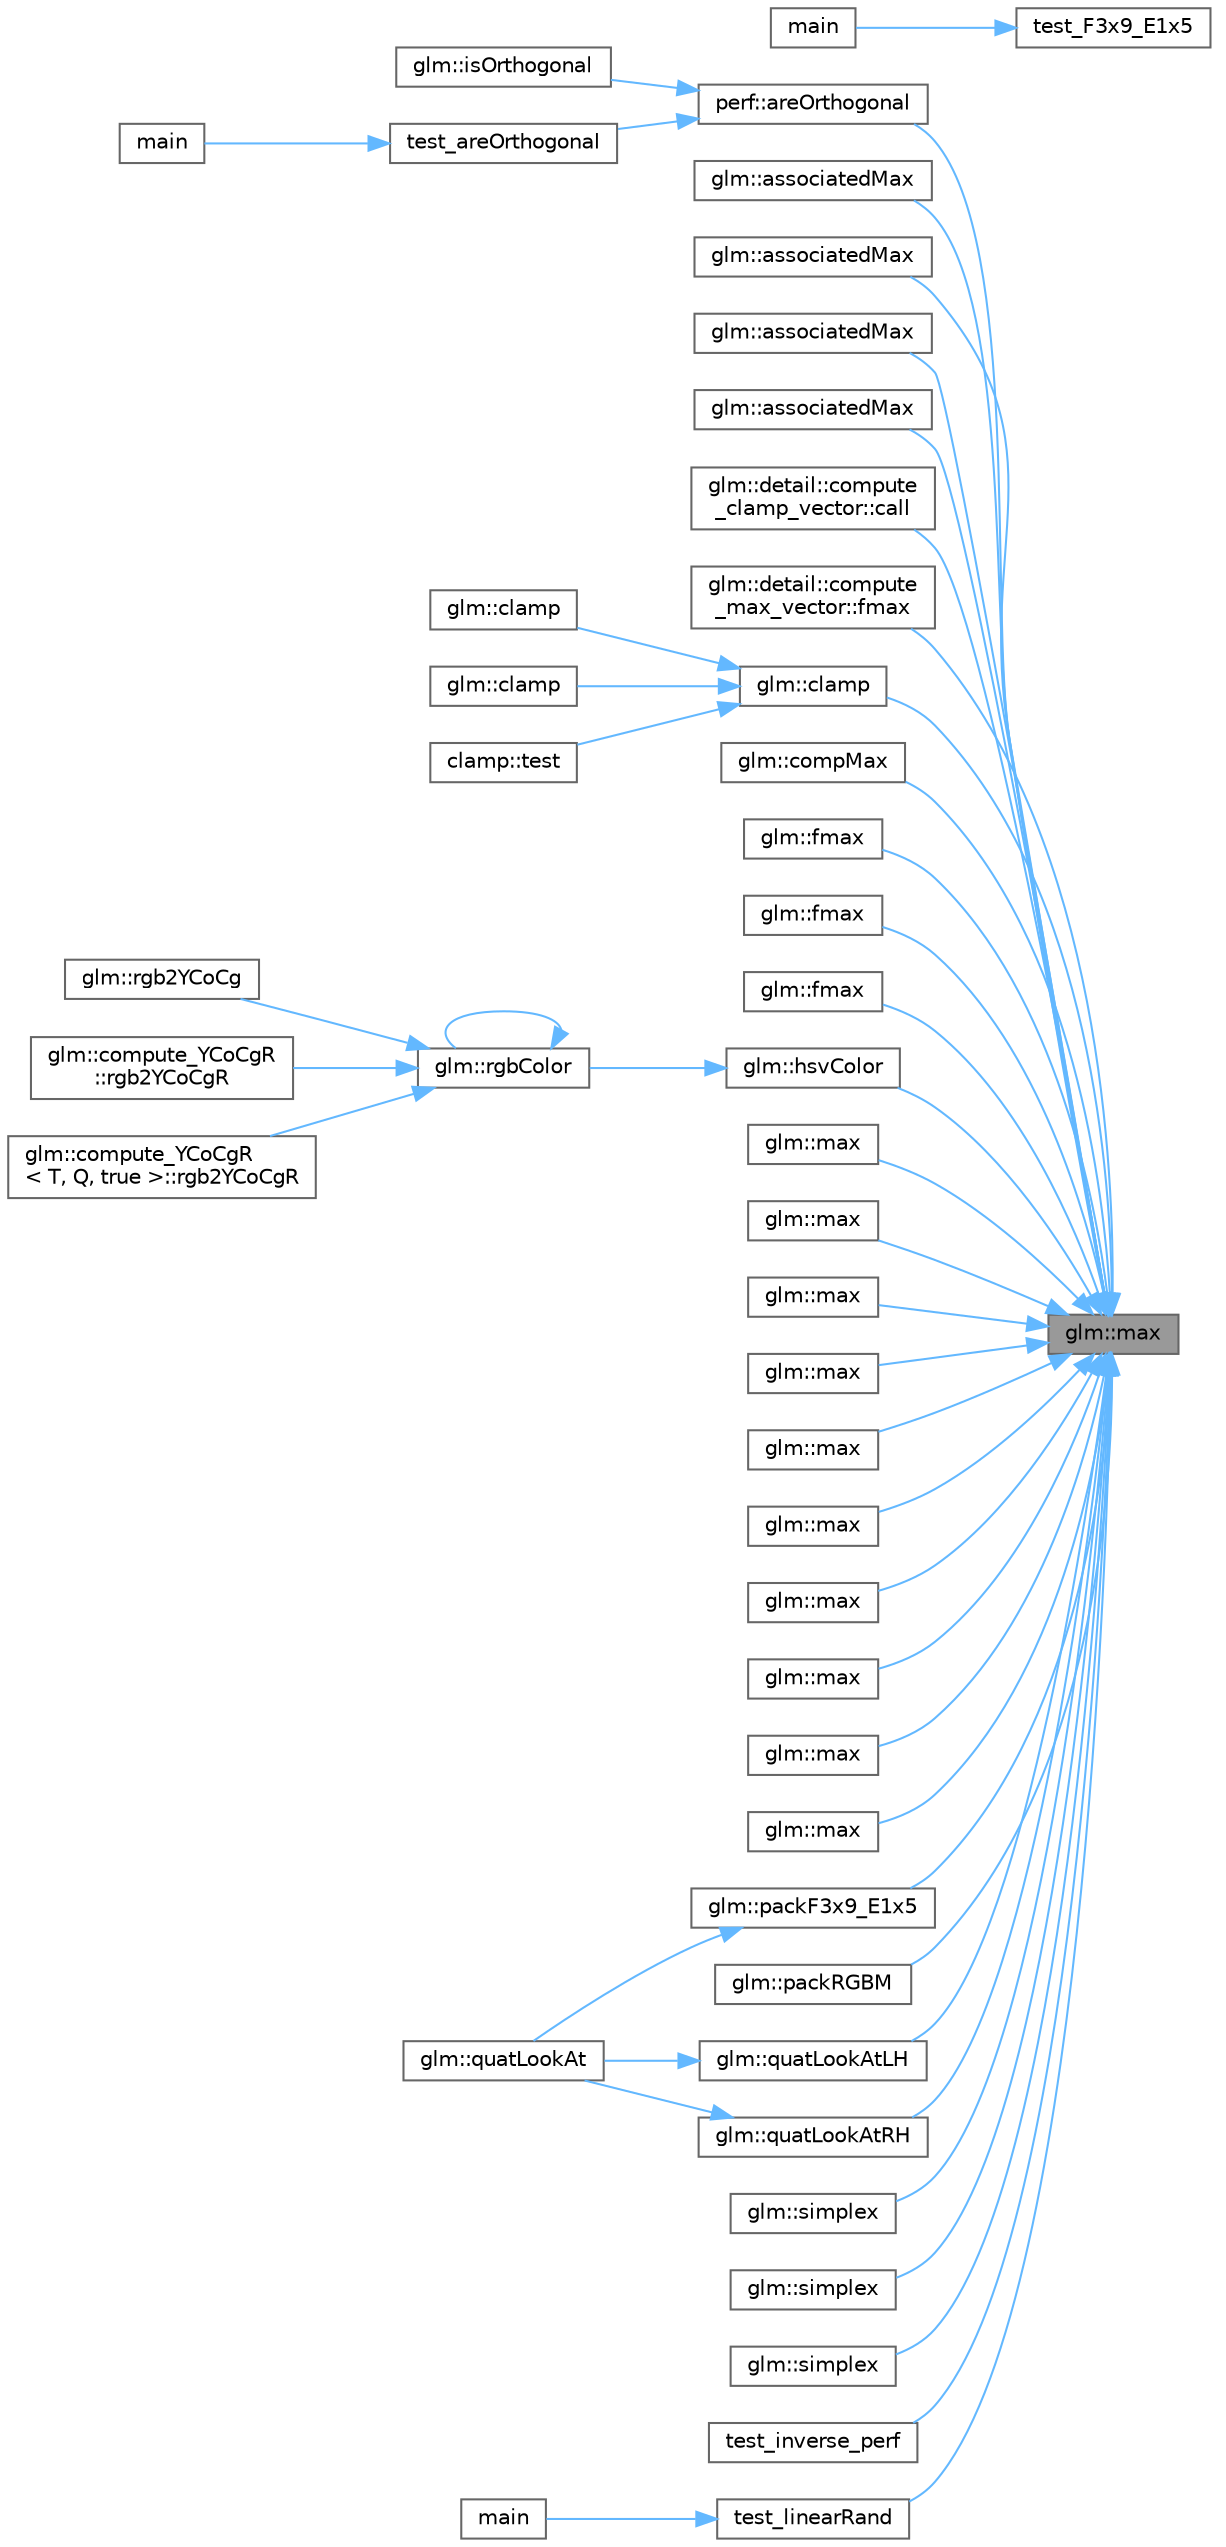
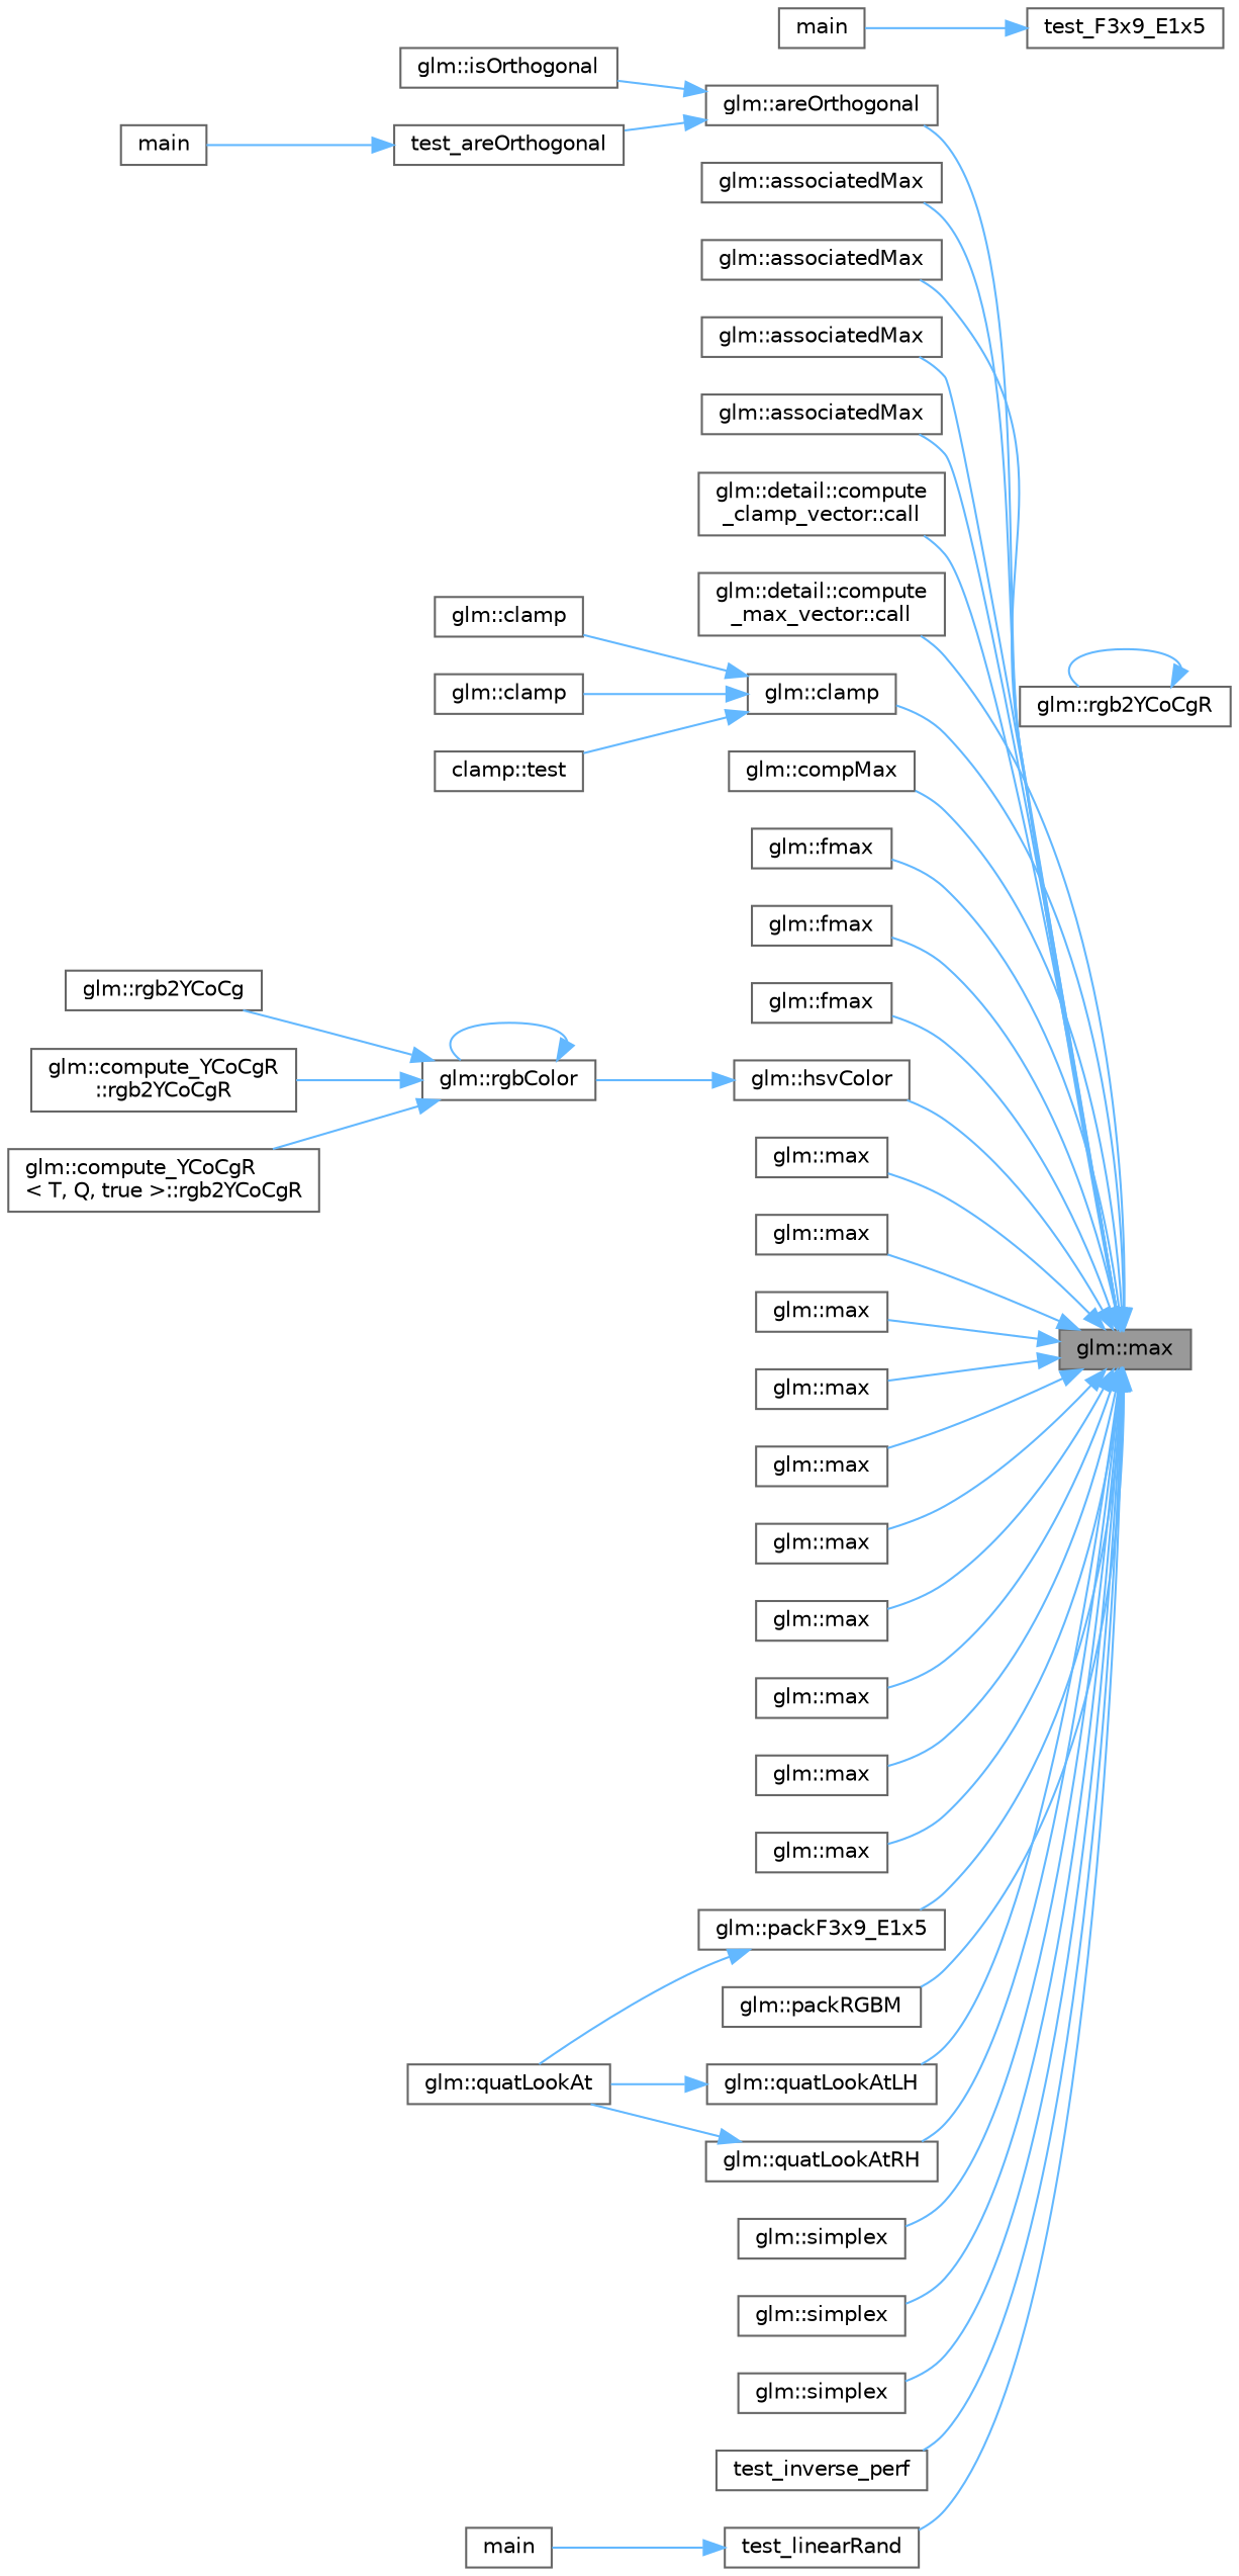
  digraph {
    rankdir=RL
    node [color=grey40 fillcolor=white fontname=Helvetica fontsize=10 shape=box style=filled]
    edge [color=steelblue1 dir=back fontname=Helvetica fontsize=10 labelfontname=Helvetica labelfontsize=10 style=solid]
    n1 [color=gray40 fillcolor=grey60 fontcolor=black height=0.2 label="glm::max" width=0.4]
-   n2 [height=0.2 label="perf::areOrthogonal" width=0.4]
+   n2 [height=0.2 label="glm::areOrthogonal" width=0.4]
    n3 [height=0.2 label="glm::associatedMax" width=0.4]
    n4 [height=0.2 label="glm::associatedMax" width=0.4]
    n5 [height=0.2 label="glm::associatedMax" width=0.4]
    n6 [height=0.2 label="glm::associatedMax" width=0.4]
    n7 [height=0.2 label="glm::detail::compute\l_clamp_vector::call" width=0.4]
-   n8 [height=0.2 label="glm::detail::compute\l_max_vector::fmax" width=0.4]
+   n8 [height=0.2 label="glm::detail::compute\l_max_vector::call" width=0.4]
    n9 [height=0.2 label="glm::clamp" width=0.4]
    n10 [height=0.2 label="glm::compMax" width=0.4]
    n11 [height=0.2 label="glm::fmax" width=0.4]
    n12 [height=0.2 label="glm::fmax" width=0.4]
    n13 [height=0.2 label="glm::fmax" width=0.4]
    n14 [height=0.2 label="glm::hsvColor" width=0.4]
    n15 [height=0.2 label="glm::max" width=0.4]
    n16 [height=0.2 label="glm::max" width=0.4]
    n17 [height=0.2 label="glm::max" width=0.4]
    n18 [height=0.2 label="glm::max" width=0.4]
    n19 [height=0.2 label="glm::max" width=0.4]
    n20 [height=0.2 label="glm::max" width=0.4]
    n21 [height=0.2 label="glm::max" width=0.4]
    n22 [height=0.2 label="glm::max" width=0.4]
    n23 [height=0.2 label="glm::max" width=0.4]
    n24 [height=0.2 label="glm::max" width=0.4]
    n25 [height=0.2 label="glm::packF3x9_E1x5" width=0.4]
    n26 [height=0.2 label="glm::packRGBM" width=0.4]
    n27 [height=0.2 label="glm::quatLookAtLH" width=0.4]
    n28 [height=0.2 label="glm::quatLookAtRH" width=0.4]
    n29 [height=0.2 label="glm::simplex" width=0.4]
    n30 [height=0.2 label="glm::simplex" width=0.4]
    n31 [height=0.2 label="glm::simplex" width=0.4]
    n32 [height=0.2 label=test_inverse_perf width=0.4]
    n33 [height=0.2 label=test_linearRand width=0.4]
    n34 [height=0.2 label="glm::isOrthogonal" width=0.4]
    n35 [height=0.2 label=test_areOrthogonal width=0.4]
    n36 [height=0.2 label="glm::clamp" width=0.4]
    n37 [height=0.2 label="glm::clamp" width=0.4]
    n38 [height=0.2 label="clamp::test" width=0.4]
    n39 [height=0.2 label="glm::rgbColor" width=0.4]
    n40 [height=0.2 label="glm::quatLookAt" width=0.4]
    n41 [height=0.2 label=main width=0.4]
    n42 [height=0.2 label=main width=0.4]
    n43 [height=0.2 label="glm::rgb2YCoCg" width=0.4]
    n44 [height=0.2 label="glm::compute_YCoCgR\l::rgb2YCoCgR" width=0.4]
    n45 [height=0.2 label="glm::compute_YCoCgR\l\< T, Q, true \>::rgb2YCoCgR" width=0.4]
+   n46 [height=0.2 label="glm::rgb2YCoCgR" width=0.4]
    n47 [height=0.2 label=test_F3x9_E1x5 width=0.4]
    n48 [height=0.2 label=main width=0.4]
    n1 -> n2
    n1 -> n3
    n1 -> n4
    n1 -> n5
    n1 -> n6
    n1 -> n7
    n1 -> n8
    n1 -> n9
    n1 -> n10
    n1 -> n11
    n1 -> n12
    n1 -> n13
    n1 -> n14
    n1 -> n15
    n1 -> n16
    n1 -> n17
    n1 -> n18
    n1 -> n19
    n1 -> n20
    n1 -> n21
    n1 -> n22
    n1 -> n23
    n1 -> n24
    n1 -> n25
    n1 -> n26
    n1 -> n27
    n1 -> n28
    n1 -> n29
    n1 -> n30
    n1 -> n31
    n1 -> n32
    n1 -> n33
    n2 -> n34
    n2 -> n35
    n9 -> n36
    n9 -> n37
    n9 -> n38
    n14 -> n39
    n25 -> n40
    n27 -> n40
    n28 -> n40
    n33 -> n41
    n35 -> n42
    n39 -> n39
    n39 -> n43
    n39 -> n44
    n39 -> n45
+   n46 -> n46
    n47 -> n48
  }
